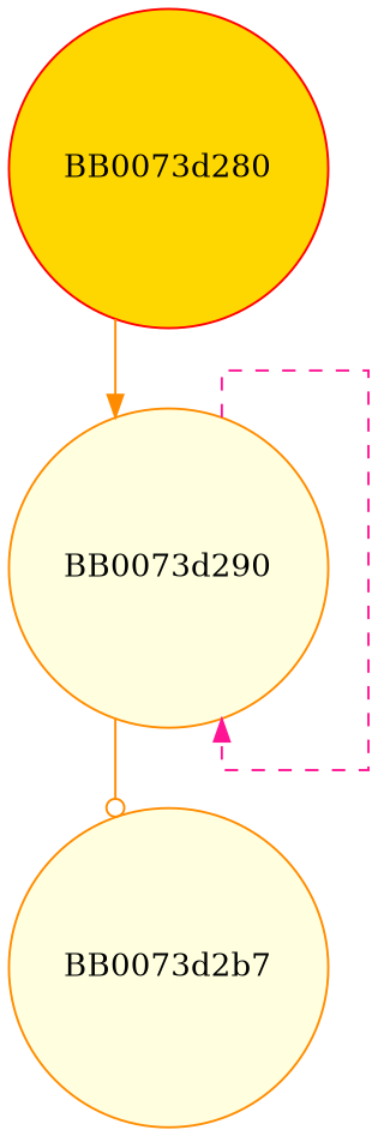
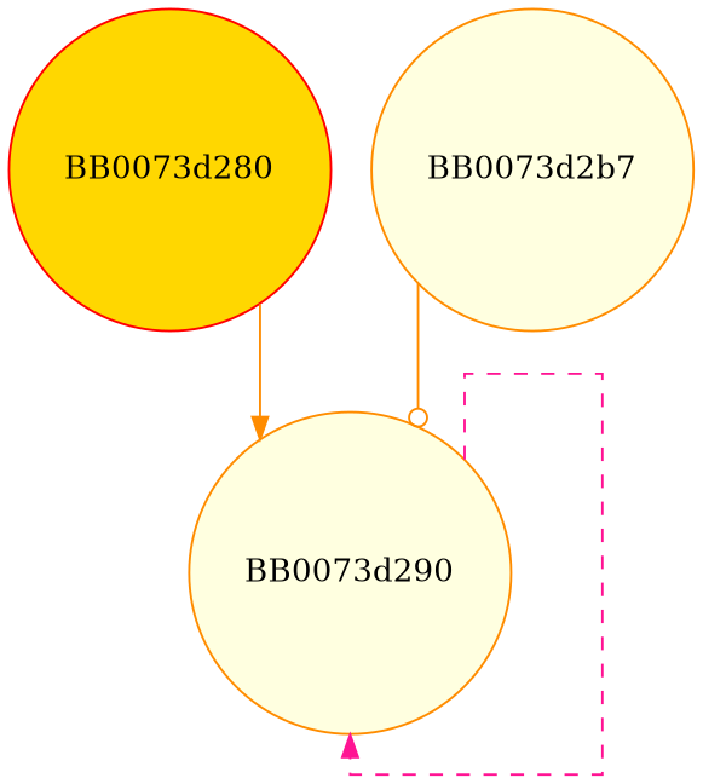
  digraph {
    splines=ortho
    node [color=darkorange fillcolor=lightyellow shape=circle style=filled]
    edge [arrowhead=normal color=darkorange style=solid]
    n1 [color=red fillcolor=gold label=BB0073d280]
    BB0073d290
    BB0073d2b7
    n1 -> BB0073d290
    BB0073d290 -> BB0073d290 [color=deeppink style=dashed]
-   BB0073d290 -> BB0073d2b7 [arrowhead=odot]
+   BB0073d2b7 -> BB0073d290 [arrowhead=odot]
  }
